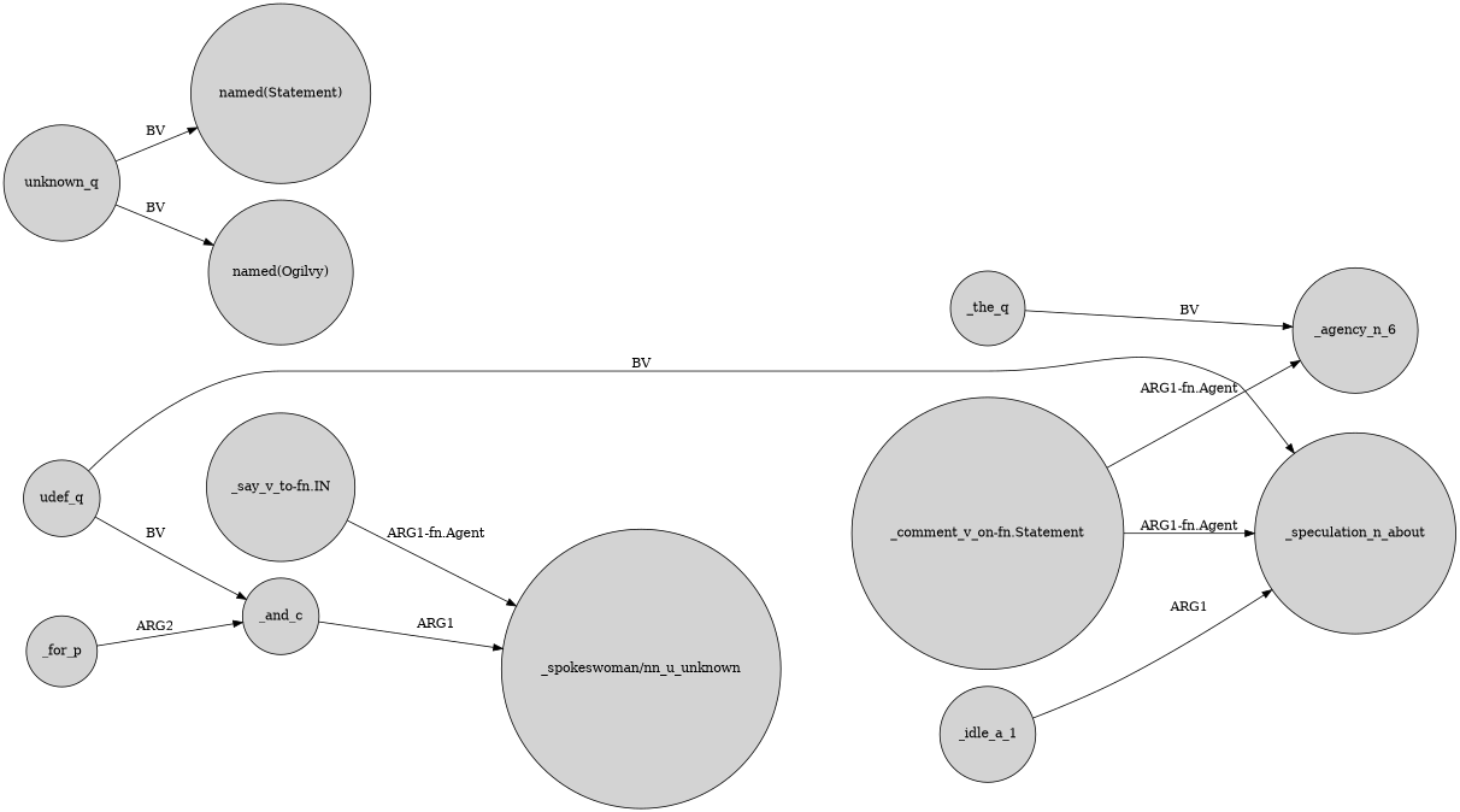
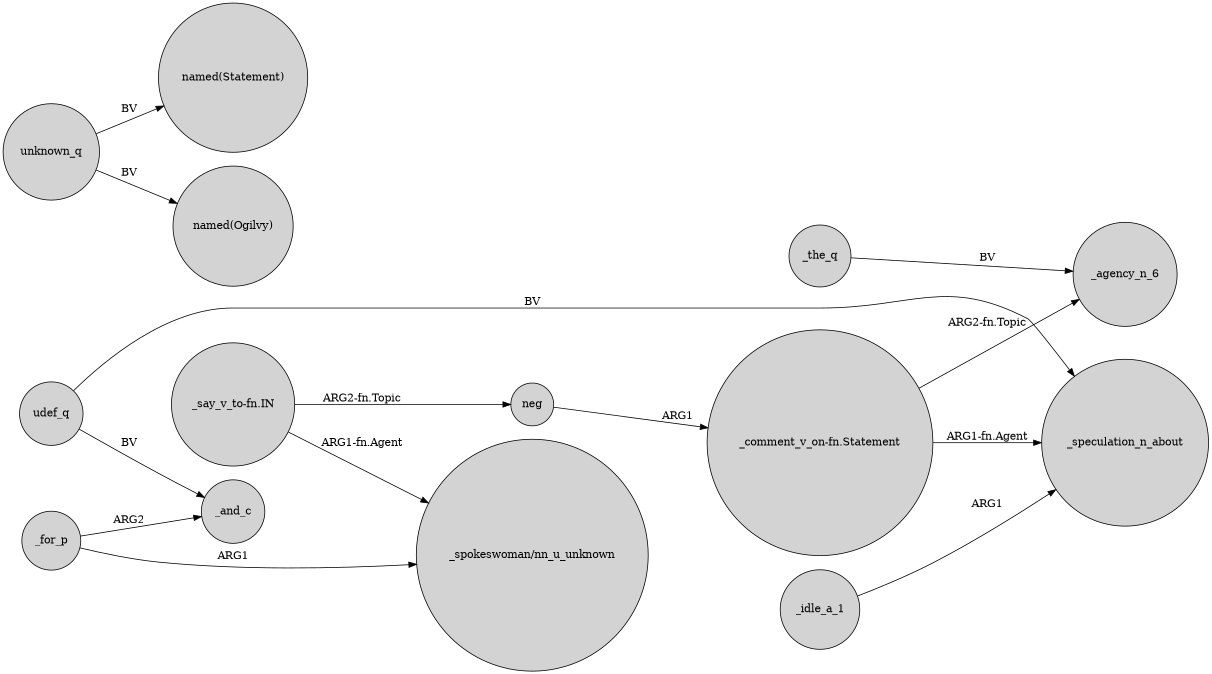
  digraph {
    rankdir=LR
    node [shape=circle style=filled]
    n1 [label=_agency_n_6]
    _the_q
    "_say_v_to-fn.IN"
+   neg
    "_spokeswoman/nn_u_unknown"
    "_comment_v_on-fn.Statement"
    _speculation_n_about
    _for_p
    _and_c
    n10 [label=unknown_q]
    n11 [label="named(Statement)"]
    "named(Ogilvy)"
    _idle_a_1
    udef_q
    _the_q -> n1 [label=BV]
+   "_say_v_to-fn.IN" -> neg [label="ARG2-fn.Topic"]
    "_say_v_to-fn.IN" -> "_spokeswoman/nn_u_unknown" [label="ARG1-fn.Agent"]
-   "_comment_v_on-fn.Statement" -> n1 [label="ARG1-fn.Agent"]
+   neg -> "_comment_v_on-fn.Statement" [label=ARG1]
+   "_comment_v_on-fn.Statement" -> n1 [label="ARG2-fn.Topic"]
    "_comment_v_on-fn.Statement" -> _speculation_n_about [label="ARG1-fn.Agent"]
-   _and_c -> "_spokeswoman/nn_u_unknown" [label=ARG1]
+   _for_p -> "_spokeswoman/nn_u_unknown" [label=ARG1]
    _for_p -> _and_c [label=ARG2]
    n10 -> n11 [label=BV]
    n10 -> "named(Ogilvy)" [label=BV]
    _idle_a_1 -> _speculation_n_about [label=ARG1]
    udef_q -> _speculation_n_about [label=BV]
    udef_q -> _and_c [label=BV]
  }
